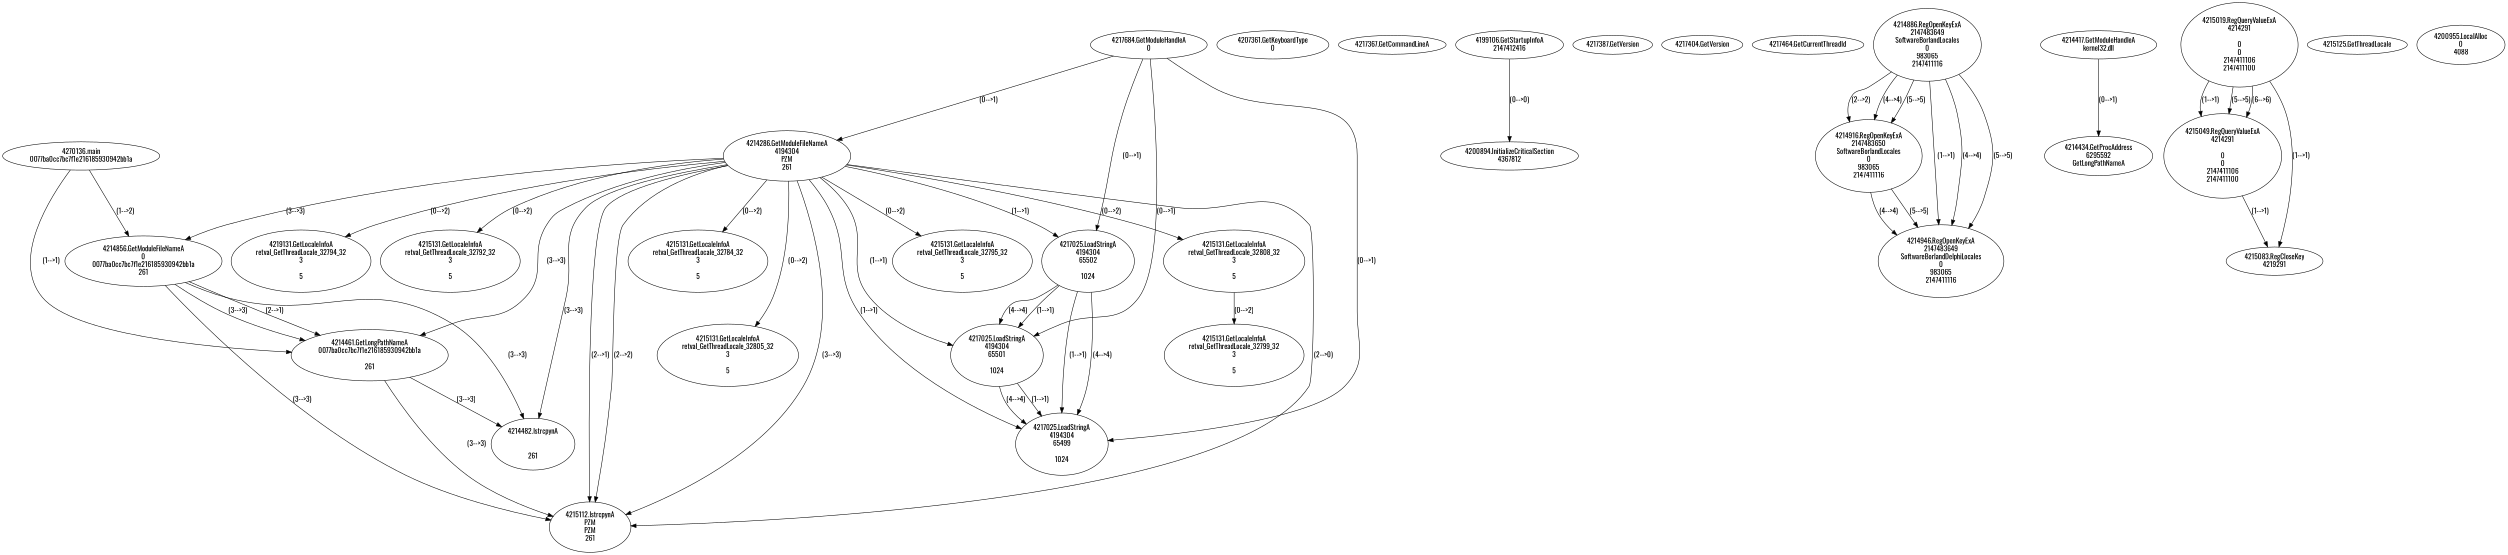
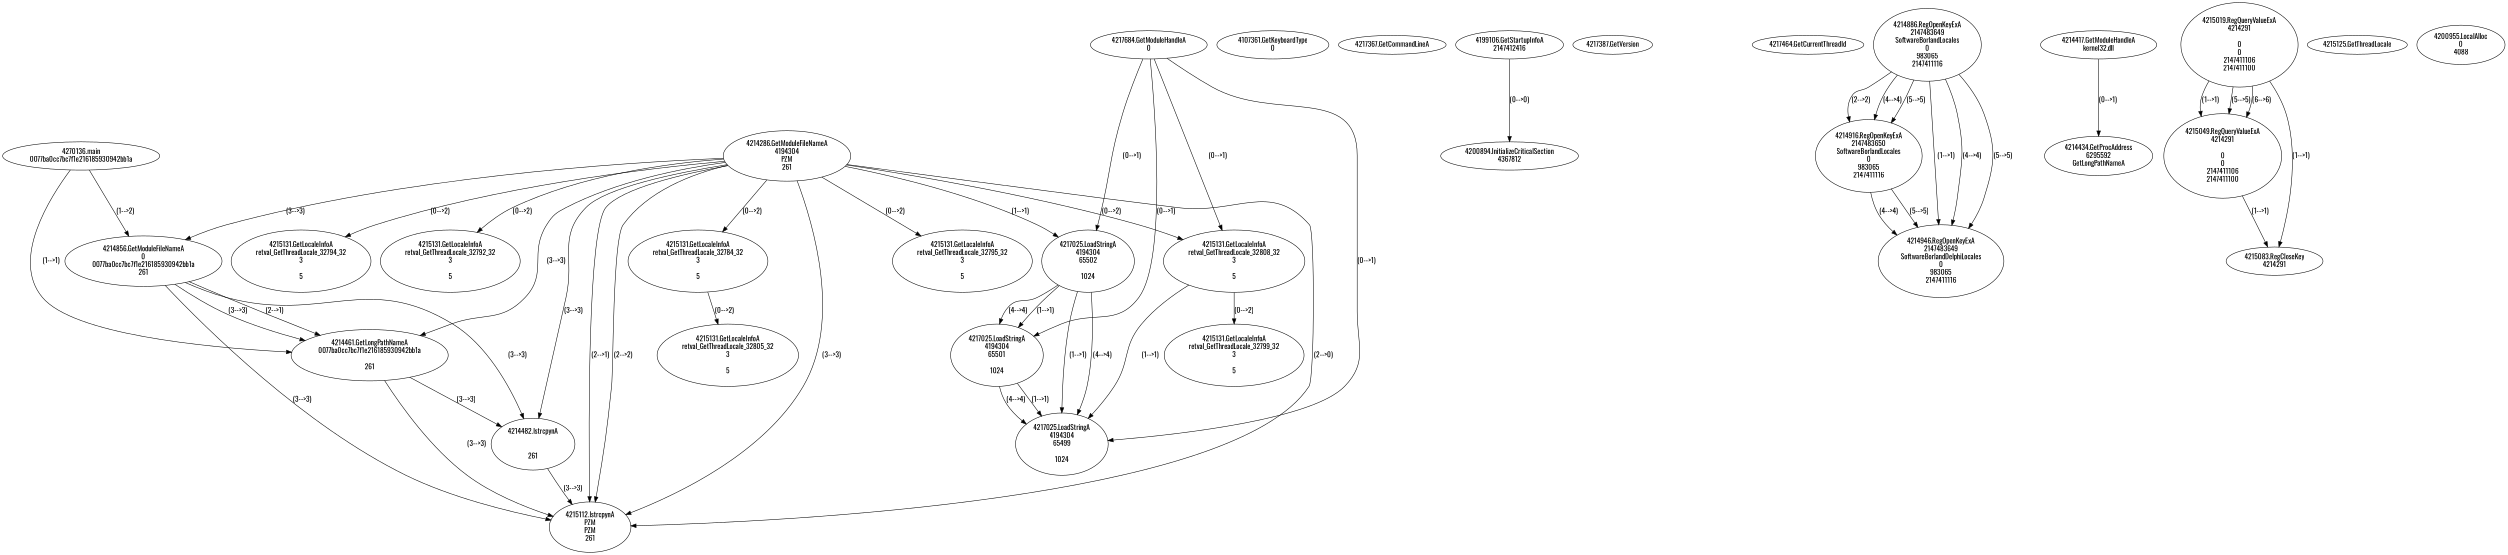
  digraph {
    fontname=Oswald
    node [fontname=Oswald]
    edge [fontname=Oswald]
    n1 [label="4270136.main\n0077ba0cc7bc7f1e216185930942bb1a"]
    n2 [label="4214856.GetModuleFileNameA\n0\n0077ba0cc7bc7f1e216185930942bb1a\n261"]
    n3 [label="4214461.GetLongPathNameA\n0077ba0cc7bc7f1e216185930942bb1a\n\n261"]
    n4 [label="4214482.lstrcpynA\n\n\n261"]
    n5 [label="4215112.lstrcpynA\nPZM\nPZM\n261"]
    n6 [label="4217684.GetModuleHandleA\n0"]
    n7 [label="4214286.GetModuleFileNameA\n4194304\nPZM\n261"]
    n8 [label="4217025.LoadStringA\n4194304\n65502\n\n1024"]
    n9 [label="4217025.LoadStringA\n4194304\n65501\n\n1024"]
    n10 [label="4217025.LoadStringA\n4194304\n65499\n\n1024"]
    n11 [label="4215131.GetLocaleInfoA\nretval_GetThreadLocale_32808_32\n3\n\n5"]
    n12 [label="4215131.GetLocaleInfoA\nretval_GetThreadLocale_32795_32\n3\n\n5"]
-   n13 [label="4219131.GetLocaleInfoA\nretval_GetThreadLocale_32794_32\n3\n\n5"]
+   n13 [label="4215131.GetLocaleInfoA\nretval_GetThreadLocale_32794_32\n3\n\n5"]
    n14 [label="4215131.GetLocaleInfoA\nretval_GetThreadLocale_32792_32\n3\n\n5"]
    n15 [label="4215131.GetLocaleInfoA\nretval_GetThreadLocale_32805_32\n3\n\n5"]
    n16 [label="4215131.GetLocaleInfoA\nretval_GetThreadLocale_32784_32\n3\n\n5"]
-   n17 [label="4207361.GetKeyboardType\n0"]
+   n17 [label="4107361.GetKeyboardType\n0"]
    n18 [label="4217367.GetCommandLineA\n"]
    n19 [label="4199106.GetStartupInfoA\n2147412416"]
    n20 [label="4200894.InitializeCriticalSection\n4367812"]
    n21 [label="4217387.GetVersion\n"]
-   n22 [label="4217404.GetVersion\n"]
    n23 [label="4217464.GetCurrentThreadId\n"]
    n24 [label="4215131.GetLocaleInfoA\nretval_GetThreadLocale_32799_32\n3\n\n5"]
    n25 [label="4214886.RegOpenKeyExA\n2147483649\nSoftware\Borland\Locales\n0\n983065\n2147411116"]
    n26 [label="4214916.RegOpenKeyExA\n2147483650\nSoftware\Borland\Locales\n0\n983065\n2147411116"]
    n27 [label="4214946.RegOpenKeyExA\n2147483649\nSoftware\Borland\Delphi\Locales\n0\n983065\n2147411116"]
    n28 [label="4214417.GetModuleHandleA\nkernel32.dll"]
    n29 [label="4214434.GetProcAddress\n6295592\nGetLongPathNameA"]
    n30 [label="4215019.RegQueryValueExA\n4214291\n\n0\n0\n2147411106\n2147411100"]
    n31 [label="4215049.RegQueryValueExA\n4214291\n\n0\n0\n2147411106\n2147411100"]
-   n32 [label="4215083.RegCloseKey\n4219291"]
+   n32 [label="4215083.RegCloseKey\n4214291"]
    n33 [label="4215125.GetThreadLocale\n"]
    n34 [label="4200955.LocalAlloc\n0\n4088"]
    n1 -> n2 [label="(1-->2)"]
    n1 -> n3 [label="(1-->1)"]
    n2 -> n3 [label="(2-->1)"]
    n2 -> n3 [label="(3-->3)"]
    n2 -> n4 [label="(3-->3)"]
    n2 -> n5 [label="(3-->3)"]
    n3 -> n4 [label="(3-->3)"]
    n3 -> n5 [label="(3-->3)"]
-   n6 -> n7 [label="(0-->1)"]
+   n4 -> n5 [label="(3-->3)"]
+   n6 -> n11 [label="(0-->1)"]
    n6 -> n8 [label="(0-->1)"]
    n6 -> n9 [label="(0-->1)"]
    n6 -> n10 [label="(0-->1)"]
    n7 -> n2 [label="(3-->3)"]
    n7 -> n3 [label="(3-->3)"]
    n7 -> n4 [label="(3-->3)"]
    n7 -> n5 [label="(2-->1)"]
    n7 -> n5 [label="(2-->2)"]
    n7 -> n5 [label="(3-->3)"]
    n7 -> n5 [label="(2-->0)"]
    n7 -> n8 [label="(1-->1)"]
-   n7 -> n9 [label="(1-->1)"]
-   n7 -> n10 [label="(1-->1)"]
+   n11 -> n10 [label="(1-->1)"]
    n7 -> n11 [label="(0-->2)"]
    n7 -> n12 [label="(0-->2)"]
    n7 -> n13 [label="(0-->2)"]
    n7 -> n14 [label="(0-->2)"]
-   n7 -> n15 [label="(0-->2)"]
+   n16 -> n15 [label="(0-->2)"]
    n7 -> n16 [label="(0-->2)"]
    n8 -> n9 [label="(1-->1)"]
    n8 -> n9 [label="(4-->4)"]
    n8 -> n10 [label="(1-->1)"]
    n8 -> n10 [label="(4-->4)"]
    n9 -> n10 [label="(1-->1)"]
    n9 -> n10 [label="(4-->4)"]
    n11 -> n24 [label="(0-->2)"]
    n19 -> n20 [label="(0-->0)"]
    n25 -> n26 [label="(2-->2)"]
    n25 -> n26 [label="(4-->4)"]
    n25 -> n26 [label="(5-->5)"]
    n25 -> n27 [label="(1-->1)"]
    n25 -> n27 [label="(4-->4)"]
    n25 -> n27 [label="(5-->5)"]
    n26 -> n27 [label="(4-->4)"]
    n26 -> n27 [label="(5-->5)"]
    n28 -> n29 [label="(0-->1)"]
    n30 -> n31 [label="(1-->1)"]
    n30 -> n31 [label="(5-->5)"]
    n30 -> n31 [label="(6-->6)"]
    n30 -> n32 [label="(1-->1)"]
    n31 -> n32 [label="(1-->1)"]
  }
